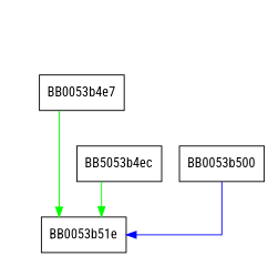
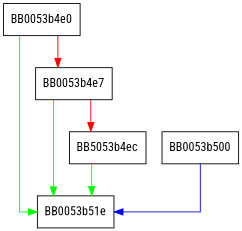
  digraph {
    fontname="Roboto Condensed"
    splines=ortho
    node [fontname="Roboto Condensed" shape=box]
    edge [color=green fontname="Roboto Condensed"]
+   BB0053b4e0
    BB0053b51e
    BB0053b4e7
    n4 [label=BB5053b4ec]
    BB0053b500
+   BB0053b4e0 -> BB0053b51e
+   BB0053b4e0 -> BB0053b4e7 [color=red]
    BB0053b4e7 -> BB0053b51e
+   BB0053b4e7 -> n4 [color=red]
    n4 -> BB0053b51e
    BB0053b500 -> BB0053b51e [color=blue]
  }
